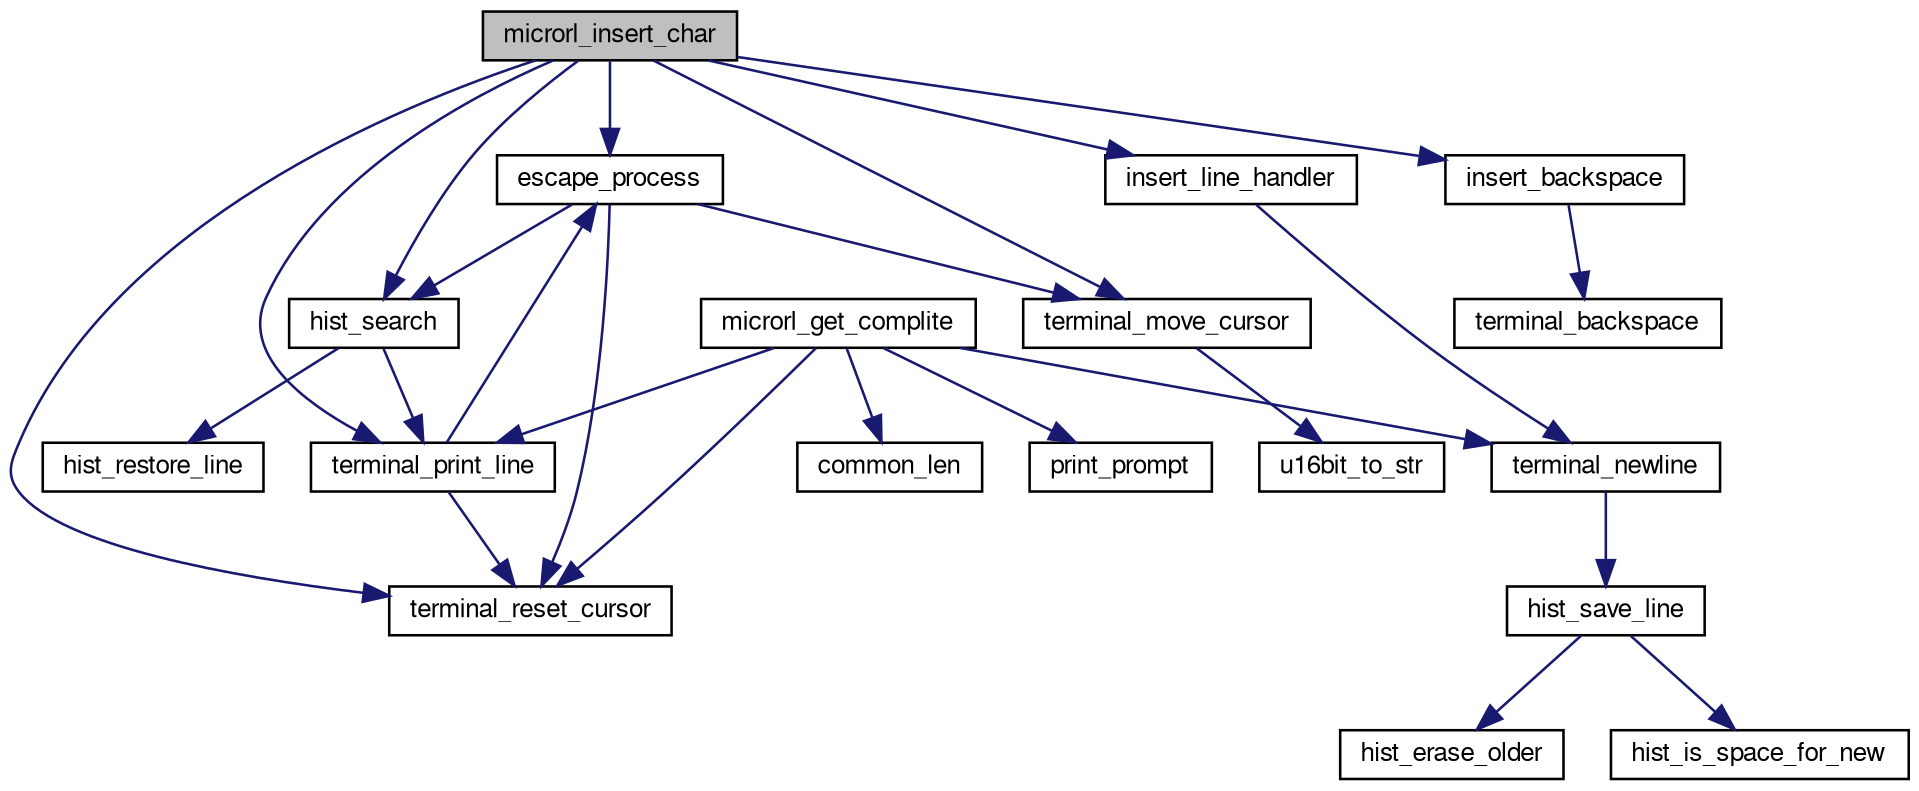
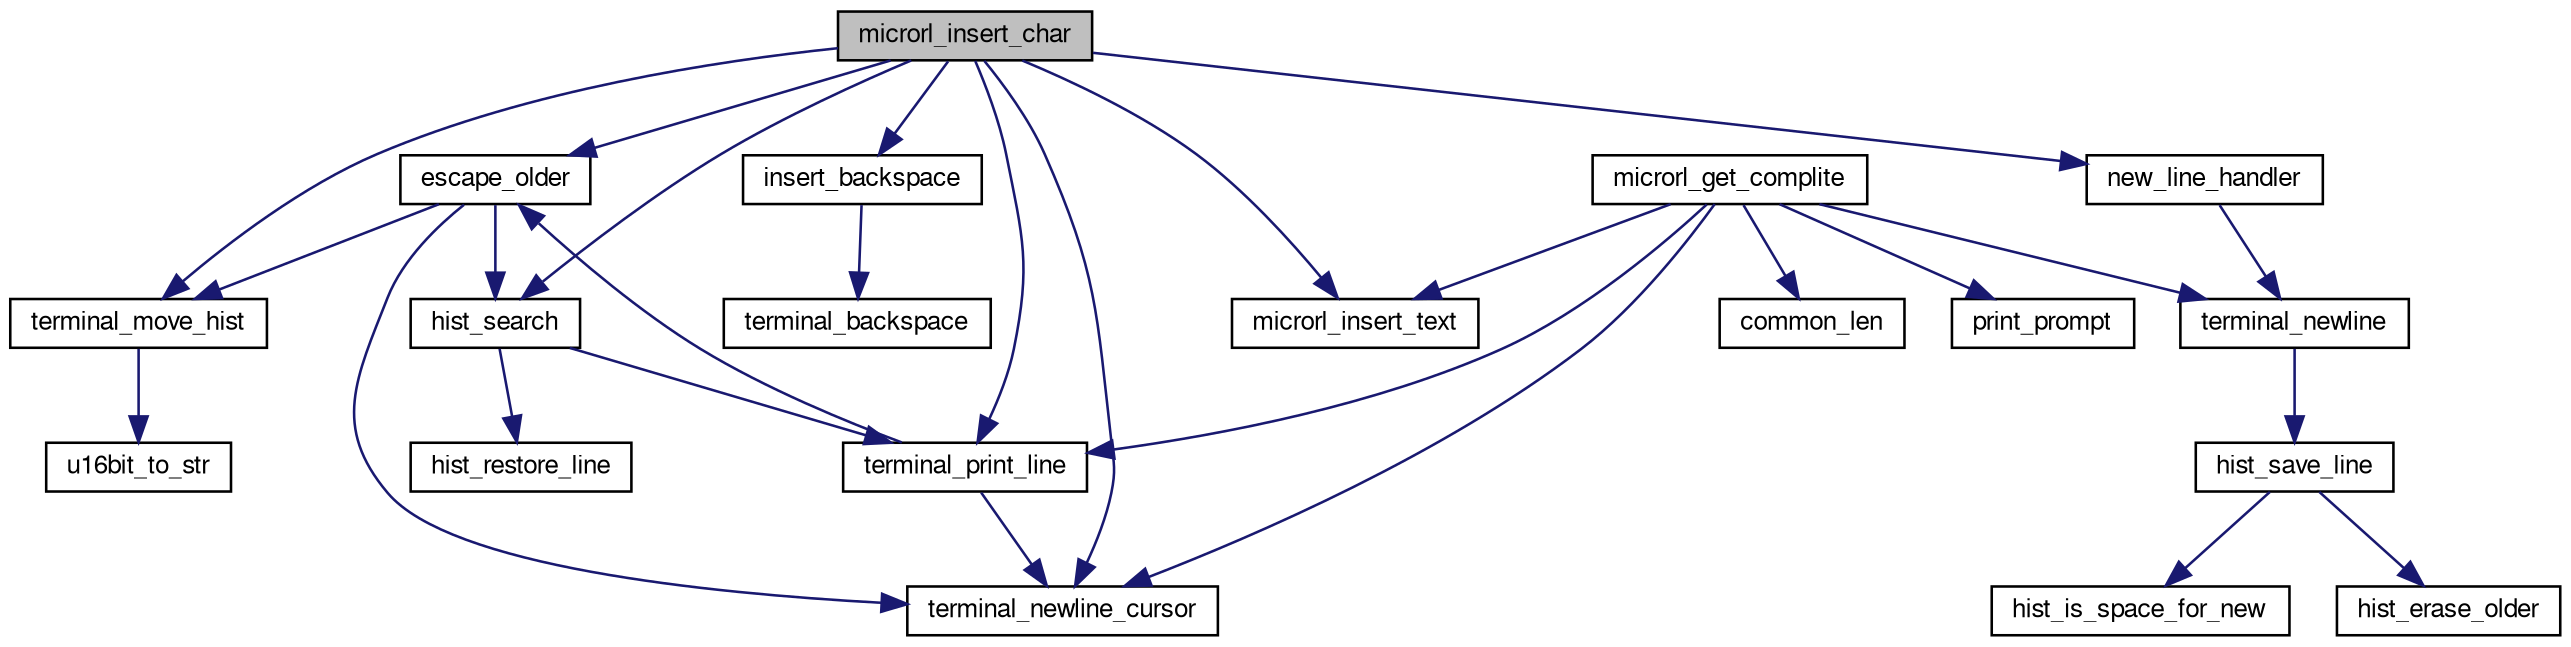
  digraph {
    rankdir=TB
    node [color=black fillcolor=white fontname=FreeSans fontsize=10 shape=record style=filled]
    edge [color=midnightblue fontname=FreeSans fontsize=10 labelfontname=FreeSans labelfontsize=10 style=solid]
    n1 [fillcolor=grey75 fontcolor=black height=0.2 label=microrl_insert_char width=0.4]
-   n2 [height=0.2 label=escape_process width=0.4]
+   n2 [height=0.2 label=escape_older width=0.4]
    n3 [height=0.2 label=hist_search width=0.4]
    n4 [height=0.2 label=terminal_print_line width=0.4]
-   n5 [height=0.2 label=terminal_move_cursor width=0.4]
-   n6 [height=0.2 label=terminal_reset_cursor width=0.4]
+   n5 [height=0.2 label=terminal_move_hist width=0.4]
+   n6 [height=0.2 label=terminal_newline_cursor width=0.4]
    n7 [height=0.2 label=insert_backspace width=0.4]
-   n9 [height=0.2 label=insert_line_handler width=0.4]
+   n8 [height=0.2 label=microrl_insert_text width=0.4]
+   n9 [height=0.2 label=new_line_handler width=0.4]
    n10 [height=0.2 label=hist_restore_line width=0.4]
    n11 [height=0.2 label=u16bit_to_str width=0.4]
    n12 [height=0.2 label=terminal_backspace width=0.4]
    n13 [height=0.2 label=microrl_get_complite width=0.4]
    n14 [height=0.2 label=common_len width=0.4]
    n15 [height=0.2 label=print_prompt width=0.4]
    n16 [height=0.2 label=terminal_newline width=0.4]
    n17 [height=0.2 label=hist_save_line width=0.4]
    n18 [height=0.2 label=hist_erase_older width=0.4]
    n19 [height=0.2 label=hist_is_space_for_new width=0.4]
    n1 -> n2
    n1 -> n3
    n1 -> n4
    n1 -> n5
    n1 -> n6
    n1 -> n7
+   n1 -> n8
    n1 -> n9
    n2 -> n3
    n2 -> n5
    n2 -> n6
    n3 -> n4
    n3 -> n10
    n4 -> n2
    n4 -> n6
    n5 -> n11
    n7 -> n12
    n9 -> n16
    n13 -> n4
    n13 -> n6
+   n13 -> n8
    n13 -> n14
    n13 -> n15
    n13 -> n16
    n16 -> n17
    n17 -> n18
    n17 -> n19
  }
